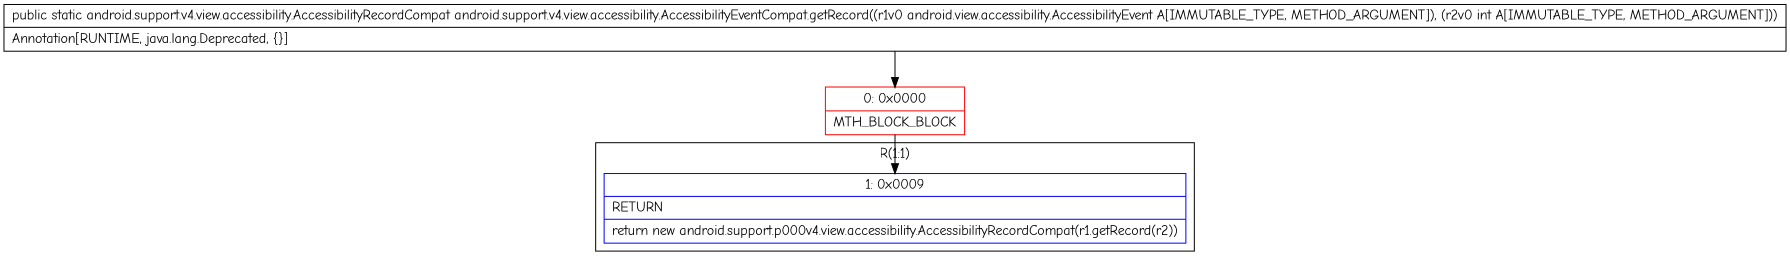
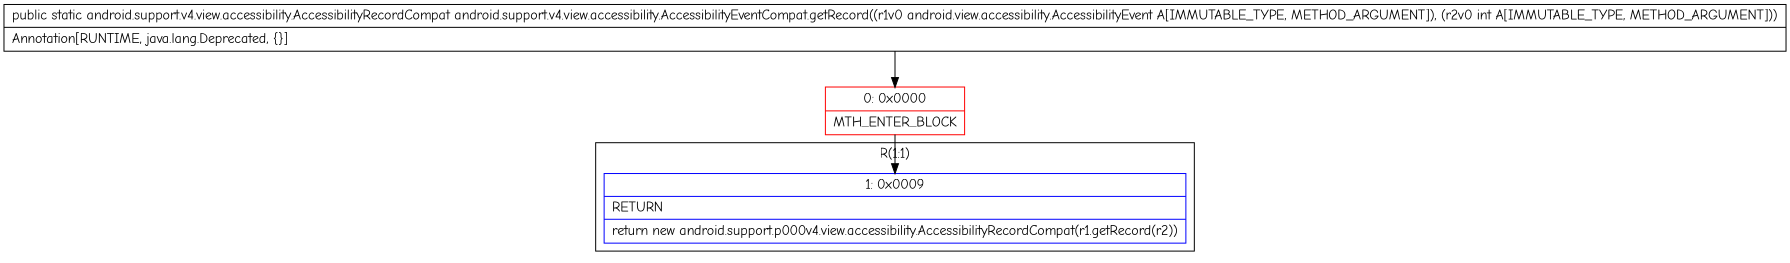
  digraph {
    fontname="Comic Neue"
    node [shape=record fontname="Comic Neue"]
    edge [fontname="Comic Neue"]
    n1 [color=blue label="{1\:\ 0x0009|RETURN\l|return new android.support.p000v4.view.accessibility.AccessibilityRecordCompat(r1.getRecord(r2))\l}"]
-   n2 [color=red label="{0\:\ 0x0000|MTH_BLOCK_BLOCK\l}"]
+   n2 [color=red label="{0\:\ 0x0000|MTH_ENTER_BLOCK\l}"]
    n3 [label="{public static android.support.v4.view.accessibility.AccessibilityRecordCompat android.support.v4.view.accessibility.AccessibilityEventCompat.getRecord((r1v0 android.view.accessibility.AccessibilityEvent A[IMMUTABLE_TYPE, METHOD_ARGUMENT]), (r2v0 int A[IMMUTABLE_TYPE, METHOD_ARGUMENT]))  | Annotation[RUNTIME, java.lang.Deprecated, \{\}]\l}"]
    subgraph cluster_1 {
      label="R(1:1)"
      n1
    }
    n2 -> n1
    n3 -> n2
  }
